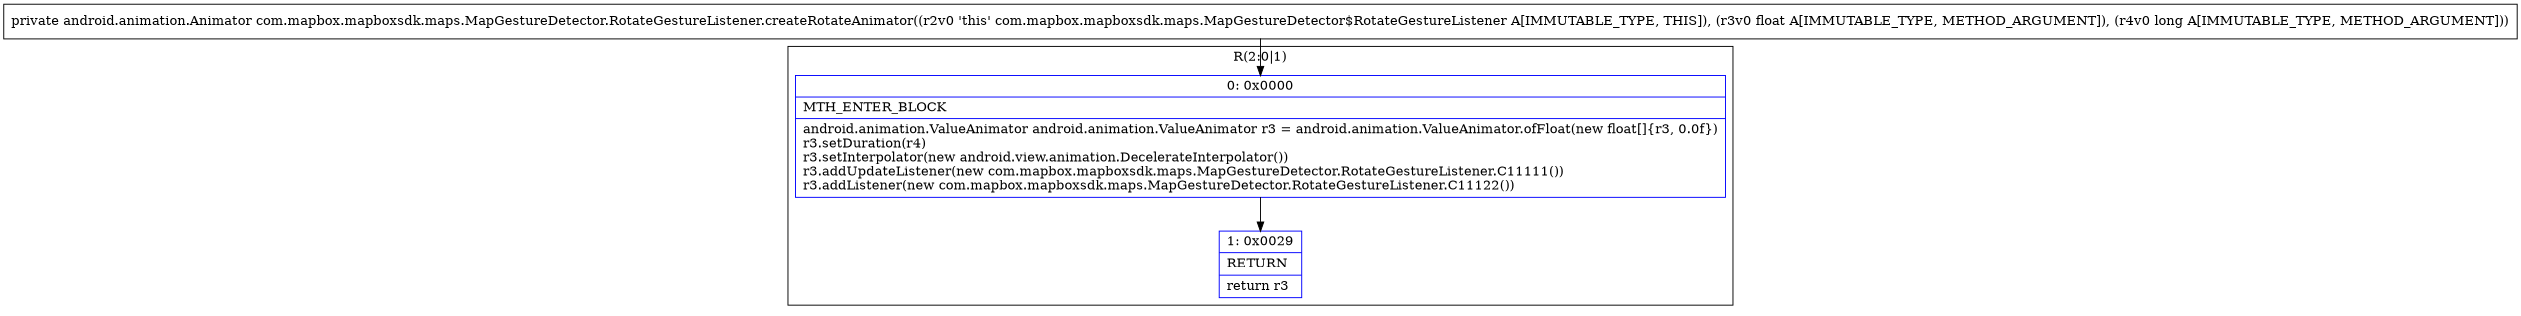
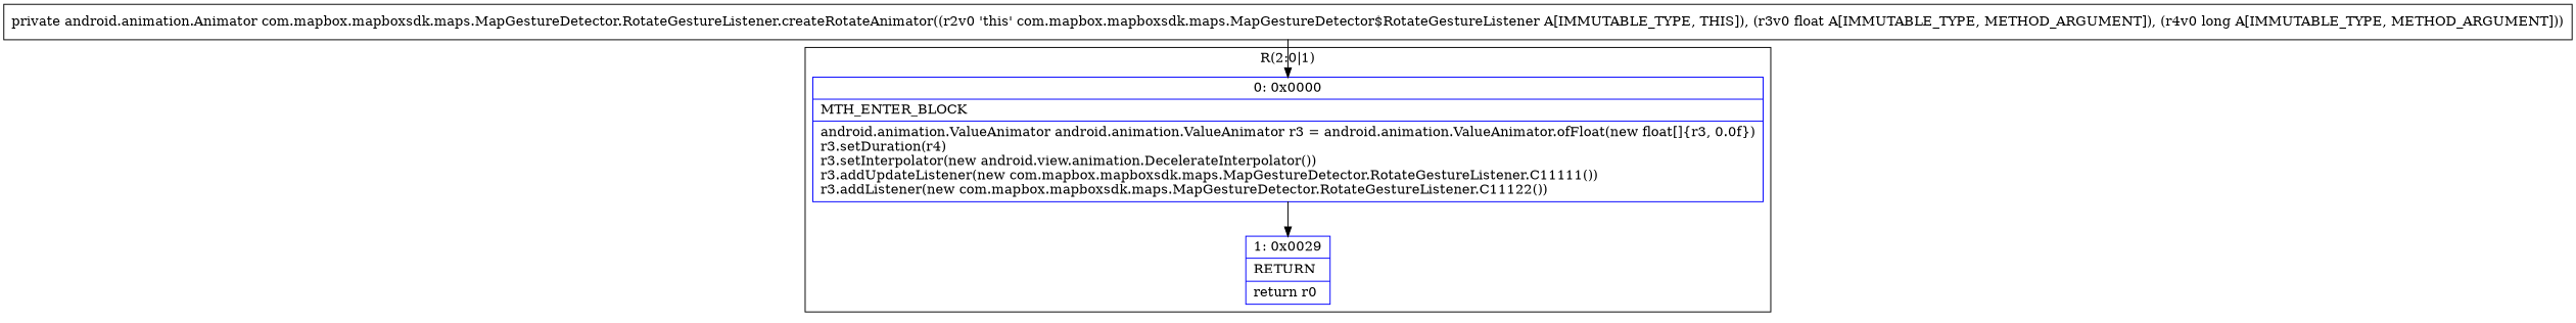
  digraph {
    node [color=blue shape=record]
    n1 [label="{0\:\ 0x0000|MTH_ENTER_BLOCK\l|android.animation.ValueAnimator android.animation.ValueAnimator r3 = android.animation.ValueAnimator.ofFloat(new float[]\{r3, 0.0f\})\lr3.setDuration(r4)\lr3.setInterpolator(new android.view.animation.DecelerateInterpolator())\lr3.addUpdateListener(new com.mapbox.mapboxsdk.maps.MapGestureDetector.RotateGestureListener.C11111())\lr3.addListener(new com.mapbox.mapboxsdk.maps.MapGestureDetector.RotateGestureListener.C11122())\l}"]
-   n2 [label="{1\:\ 0x0029|RETURN\l|return r3\l}"]
+   n2 [label="{1\:\ 0x0029|RETURN\l|return r0\l}"]
    n3 [label="{private android.animation.Animator com.mapbox.mapboxsdk.maps.MapGestureDetector.RotateGestureListener.createRotateAnimator((r2v0 'this' com.mapbox.mapboxsdk.maps.MapGestureDetector$RotateGestureListener A[IMMUTABLE_TYPE, THIS]), (r3v0 float A[IMMUTABLE_TYPE, METHOD_ARGUMENT]), (r4v0 long A[IMMUTABLE_TYPE, METHOD_ARGUMENT])) }" color=""]
    subgraph cluster_1 {
      label="R(2:0|1)"
      n1
      n2
    }
    n1 -> n2
    n3 -> n1
  }
